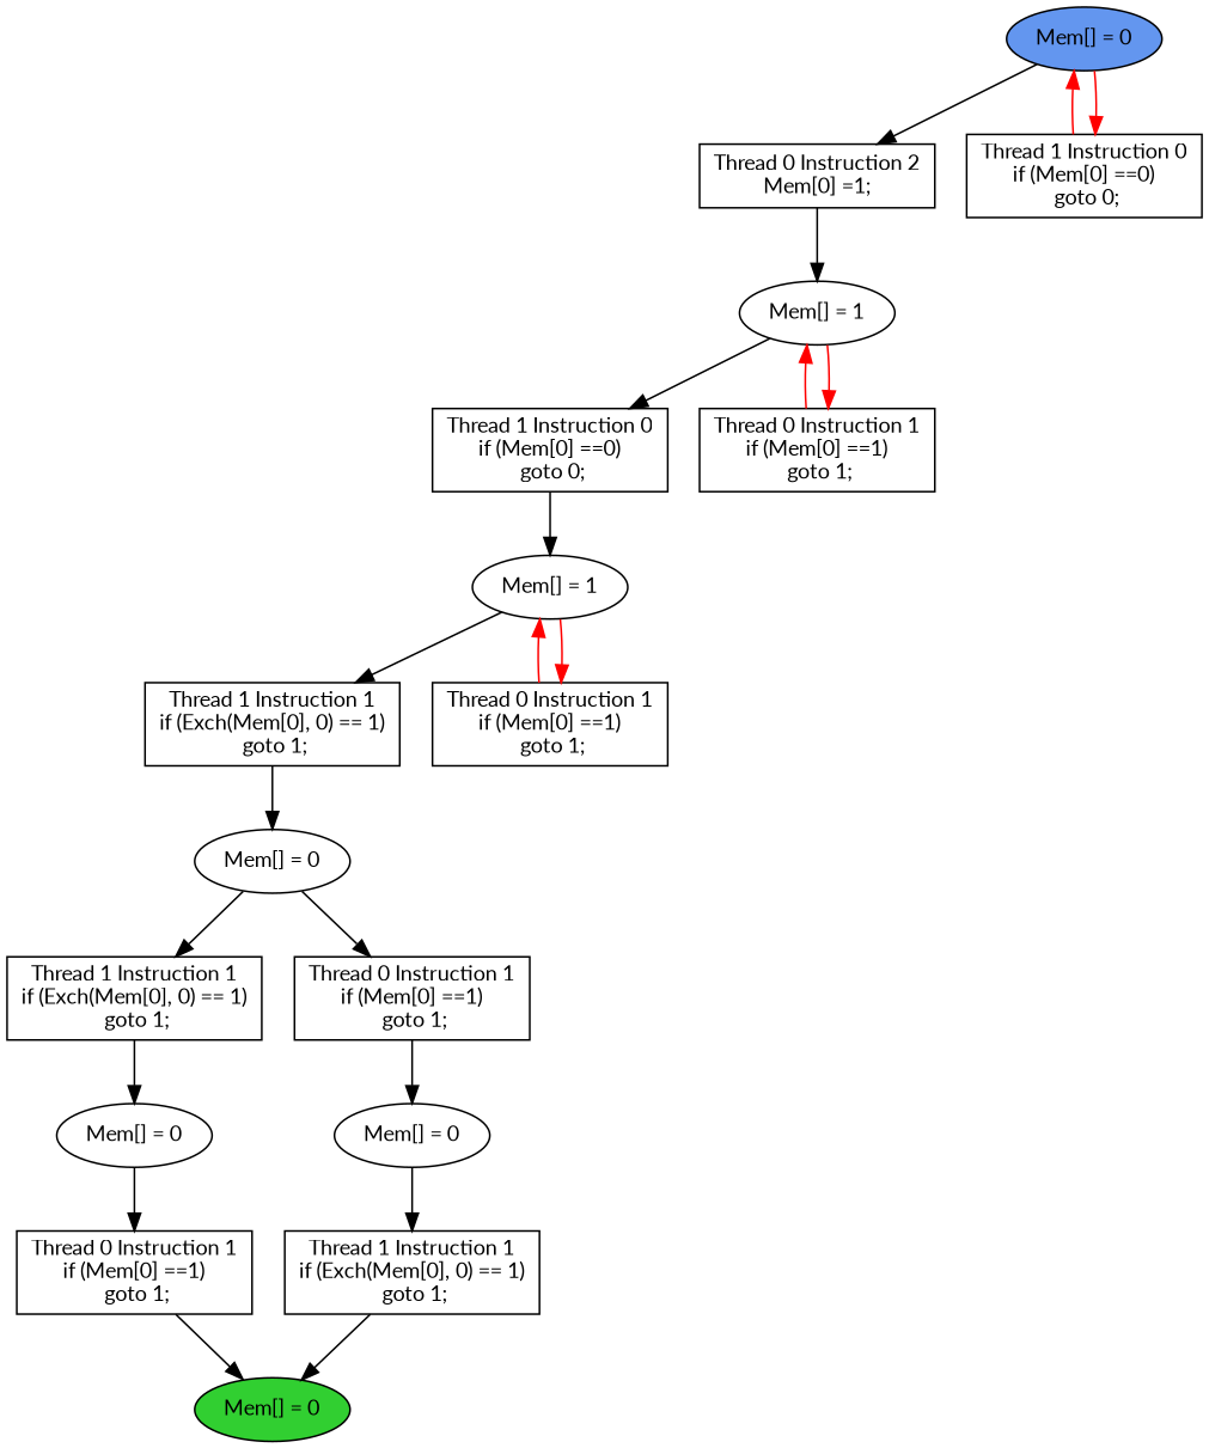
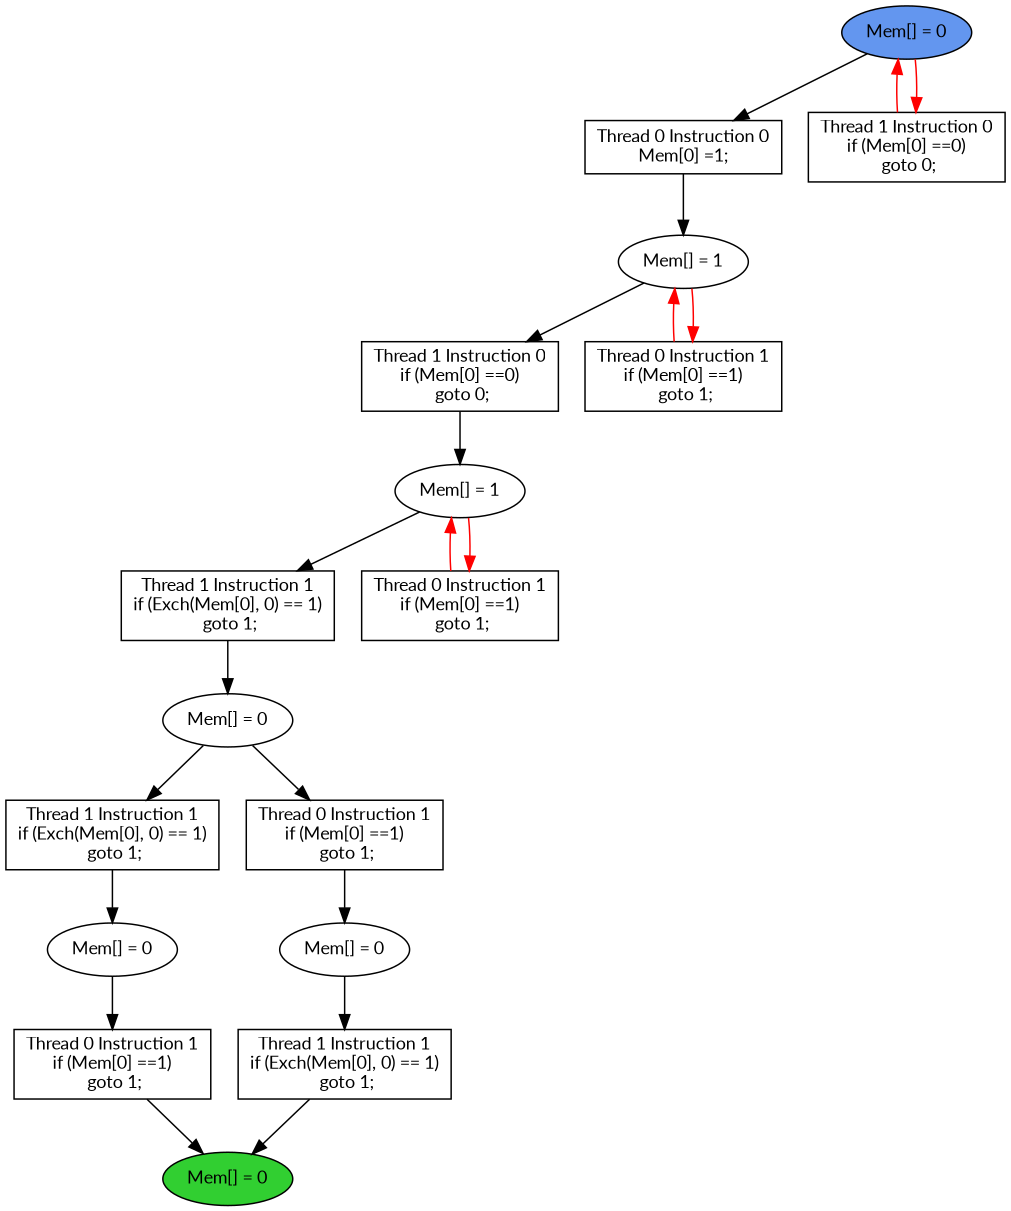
  digraph {
    fontsize=12
    rankdir=TB
    fontname=Lato
    node [fillcolor="#ffffff" fontcolor="#000000" fontsize=12 shape=box style="filled, solid" fontname=Lato]
    edge [color="#000000" dir=forward fontcolor="#ffffff" fontsize=12 style=solid uuid="<A6, S2>" weight=1 fontname=Lato]
    n1 [label="Thread 1 Instruction 1\nif (Exch(Mem[0], 0) == 1)\n goto 1;" uuid=A0]
    n2 [fillcolor="#31cf31" label="Mem[] = 0" shape=ellipse uuid=END]
    n3 [label="Thread 1 Instruction 1\nif (Exch(Mem[0], 0) == 1)\n goto 1;" uuid=A1]
    n4 [label="Mem[] = 0" shape=ellipse uuid=S4]
    n5 [label="Thread 1 Instruction 1\nif (Exch(Mem[0], 0) == 1)\n goto 1;" uuid=A2]
    n6 [label="Thread 0 Instruction 1\nif (Mem[0] ==1)\n goto 1;" uuid=A8]
    n7 [label="Mem[] = 0" shape=ellipse uuid=S3]
    n8 [label="Thread 0 Instruction 1\nif (Mem[0] ==1)\n goto 1;" uuid=A5]
-   n9 [label="Thread 0 Instruction 2\nMem[0] =1;" uuid=A3]
+   n9 [label="Thread 0 Instruction 0\nMem[0] =1;" uuid=A3]
    n10 [label="Mem[] = 1" shape=ellipse uuid=S2]
    n11 [label="Thread 1 Instruction 0\nif (Mem[0] ==0)\n goto 0;" uuid=A4]
    n12 [label="Thread 0 Instruction 1\nif (Mem[0] ==1)\n goto 1;" uuid=A6]
    n13 [label="Mem[] = 1" shape=ellipse uuid=S1]
    n14 [label="Thread 0 Instruction 1\nif (Mem[0] ==1)\n goto 1;" uuid=A7]
    n15 [label="Mem[] = 0" shape=ellipse uuid=S0]
    n16 [fillcolor="#6396ef" label="Mem[] = 0" shape=ellipse uuid=START]
    n17 [label="Thread 1 Instruction 0\nif (Mem[0] ==0)\n goto 0;" uuid=A9]
    n1 -> n2 [uuid="<A0, END>"]
    n3 -> n4 [uuid="<A1, S4>"]
    n4 -> n5 [uuid="<A2, S4>"]
    n4 -> n6 [uuid="<A8, S4>"]
    n5 -> n7 [uuid="<A2, S3>"]
    n6 -> n15 [uuid="<A8, S0>"]
    n7 -> n8 [uuid="<A5, S3>"]
    n8 -> n2 [uuid="<A5, END>"]
    n9 -> n10 [uuid="<A3, S2>"]
    n10 -> n11 [uuid="<A4, S2>"]
    n10 -> n12 [color="#ff0000" dir=back]
    n10 -> n12 [color="#ff0000"]
    n11 -> n13 [uuid="<A4, S1>"]
    n13 -> n3 [uuid="<A1, S1>"]
    n13 -> n14 [color="#ff0000" dir=back uuid="<A7, S1>"]
    n13 -> n14 [color="#ff0000" uuid="<A7, S1>"]
    n15 -> n1 [uuid="<A0, S0>"]
    n16 -> n9 [uuid="<A3, START>"]
    n16 -> n17 [color="#ff0000" dir=back uuid="<A9, START>"]
    n16 -> n17 [color="#ff0000" uuid="<A9, START>"]
  }
